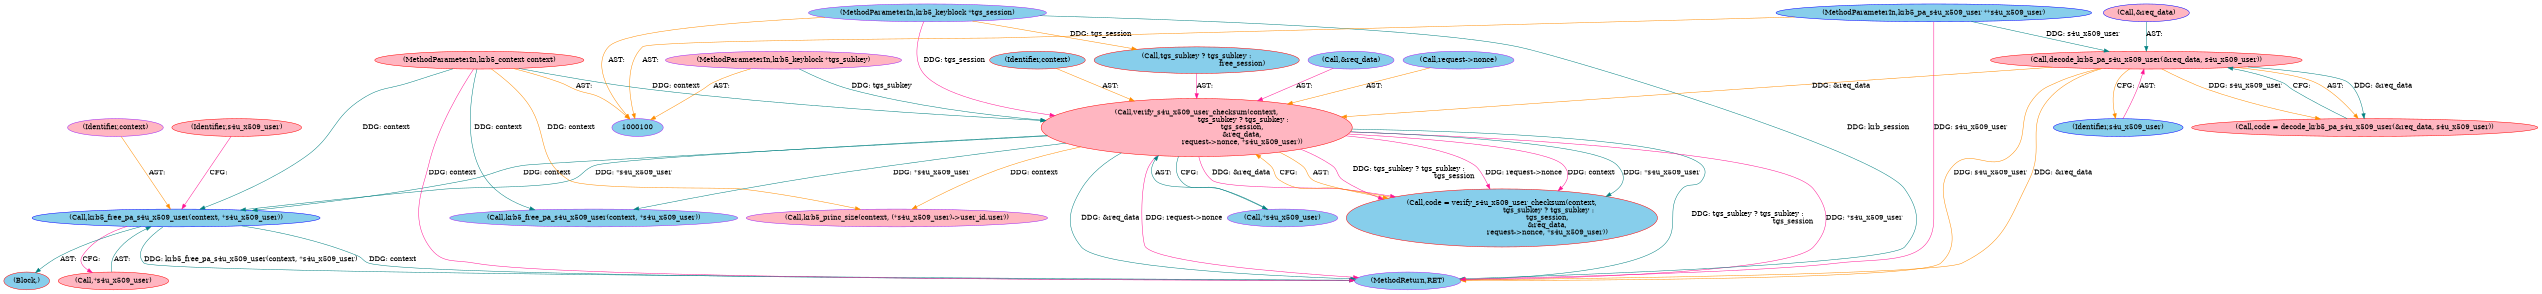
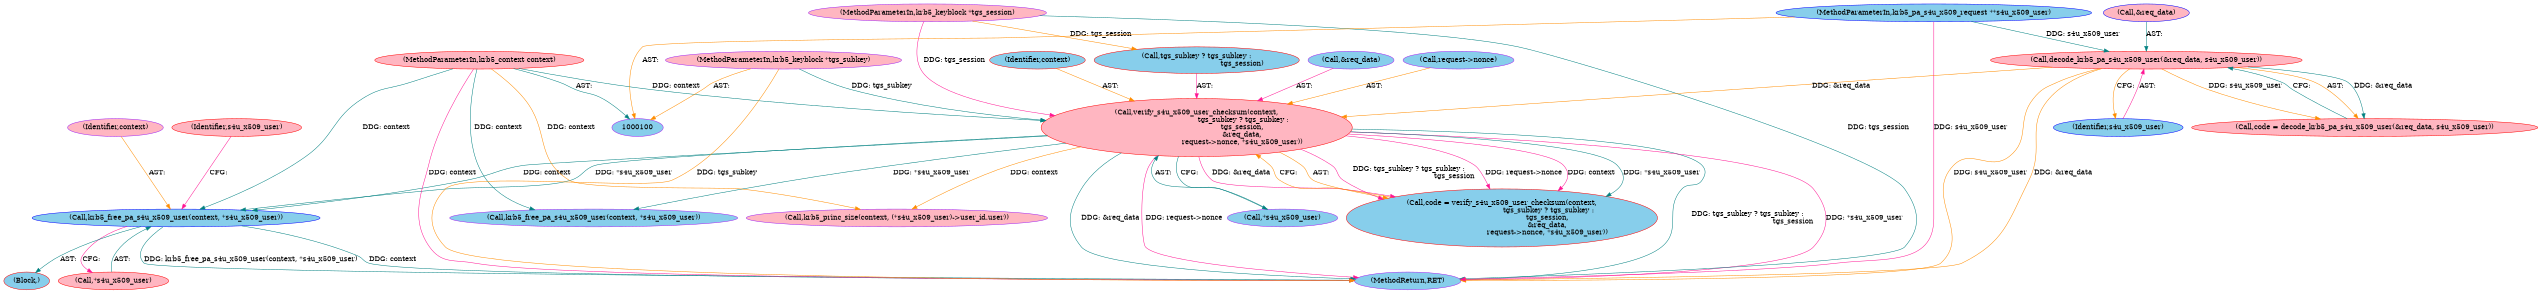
  digraph {
    node [color=red fillcolor=skyblue style=filled]
    edge [color=teal]
    n1 [color=blue label="(Call,krb5_free_pa_s4u_x509_user(context, *s4u_x509_user))"]
    n2 [fillcolor=lightpink label="(Call,*s4u_x509_user)"]
    n3 [color=purple label="(MethodReturn,RET)"]
    n4 [label="(Block,)"]
    n5 [fillcolor=lightpink label="(Call,verify_s4u_x509_user_checksum(context,\n                                          tgs_subkey ? tgs_subkey :\n                                         tgs_session,\n                                         &req_data,\n                                         request->nonce, *s4u_x509_user))"]
    n6 [label="(Call,code = verify_s4u_x509_user_checksum(context,\n                                          tgs_subkey ? tgs_subkey :\n                                         tgs_session,\n                                         &req_data,\n                                         request->nonce, *s4u_x509_user))"]
    n7 [color=purple label="(Call,krb5_free_pa_s4u_x509_user(context, *s4u_x509_user))"]
    n8 [color=purple fillcolor=lightpink label="(Call,krb5_princ_size(context, (*s4u_x509_user)->user_id.user))"]
    n9 [color=purple label="(Call,*s4u_x509_user)"]
    n10 [fillcolor=lightpink label="(MethodParameterIn,krb5_context context)"]
    1000100 [color=purple]
    n12 [color=purple fillcolor=lightpink label="(MethodParameterIn,krb5_keyblock *tgs_subkey)"]
-   n13 [label="(Call,tgs_subkey ? tgs_subkey :\n                                         free_session)"]
-   n14 [color=purple label="(MethodParameterIn,krb5_keyblock *tgs_session)"]
+   n13 [label="(Call,tgs_subkey ? tgs_subkey :\n                                         tgs_session)"]
+   n14 [color=purple fillcolor=lightpink label="(MethodParameterIn,krb5_keyblock *tgs_session)"]
    n15 [fillcolor=lightpink label="(Call,decode_krb5_pa_s4u_x509_user(&req_data, s4u_x509_user))"]
    n16 [fillcolor=lightpink label="(Call,code = decode_krb5_pa_s4u_x509_user(&req_data, s4u_x509_user))"]
    n17 [color=blue label="(Identifier,s4u_x509_user)"]
-   n18 [color=blue label="(MethodParameterIn,krb5_pa_s4u_x509_user **s4u_x509_user)"]
+   n18 [color=blue label="(MethodParameterIn,krb5_pa_s4u_x509_request **s4u_x509_user)"]
    n19 [color=blue fillcolor=lightpink label="(Call,&req_data)"]
    n20 [label="(Identifier,context)"]
    n21 [fillcolor=lightpink label="(Identifier,s4u_x509_user)"]
    n22 [color=purple label="(Call,&req_data)"]
    n23 [color=purple label="(Call,request->nonce)"]
    n24 [color=purple fillcolor=lightpink label="(Identifier,context)"]
    n1 -> n2 [color=deeppink label="CFG: "]
    n1 -> n3 [label="DDG: krb5_free_pa_s4u_x509_user(context, *s4u_x509_user)"]
    n1 -> n3 [label="DDG: context"]
    n1 -> n4 [label="AST: "]
    n2 -> n1 [label="AST: "]
    n5 -> n1 [label="DDG: context"]
    n5 -> n1 [label="DDG: *s4u_x509_user"]
    n5 -> n3 [color=deeppink label="DDG: request->nonce"]
    n5 -> n3 [label="DDG: tgs_subkey ? tgs_subkey :\n                                         tgs_session"]
    n5 -> n3 [color=deeppink label="DDG: *s4u_x509_user"]
    n5 -> n3 [label="DDG: &req_data"]
    n5 -> n6 [color=darkorange label="AST: "]
    n5 -> n6 [color=deeppink label="DDG: tgs_subkey ? tgs_subkey :\n                                         tgs_session"]
    n5 -> n6 [color=deeppink label="DDG: request->nonce"]
    n5 -> n6 [color=deeppink label="DDG: context"]
    n5 -> n6 [label="DDG: *s4u_x509_user"]
    n5 -> n6 [color=deeppink label="DDG: &req_data"]
    n5 -> n7 [label="DDG: *s4u_x509_user"]
    n5 -> n8 [color=darkorange label="DDG: context"]
    n5 -> n9 [label="CFG: "]
    n6 -> n5 [color=darkorange label="CFG: "]
    n9 -> n5 [label="AST: "]
    n10 -> n1 [label="DDG: context"]
    n10 -> n3 [color=deeppink label="DDG: context"]
    n10 -> n5 [label="DDG: context"]
    n10 -> n7 [label="DDG: context"]
    n10 -> n8 [color=darkorange label="DDG: context"]
-   n10 -> 1000100 [color=darkorange label="AST: "]
+   n10 -> 1000100 [label="AST: "]
+   n12 -> n3 [color=darkorange label="DDG: tgs_subkey"]
    n12 -> n5 [label="DDG: tgs_subkey"]
    n12 -> 1000100 [color=darkorange label="AST: "]
    n13 -> n5 [color=deeppink label="AST: "]
-   n14 -> n3 [label="DDG: krb_session"]
+   n14 -> n3 [label="DDG: tgs_session"]
    n14 -> n5 [color=deeppink label="DDG: tgs_session"]
-   n14 -> 1000100 [color=darkorange label="AST: "]
    n14 -> n13 [color=darkorange label="DDG: tgs_session"]
    n15 -> n3 [color=darkorange label="DDG: &req_data"]
    n15 -> n3 [color=darkorange label="DDG: s4u_x509_user"]
    n15 -> n5 [color=darkorange label="DDG: &req_data"]
    n15 -> n16 [color=darkorange label="AST: "]
    n15 -> n16 [label="DDG: &req_data"]
    n15 -> n16 [color=darkorange label="DDG: s4u_x509_user"]
    n15 -> n17 [color=darkorange label="CFG: "]
    n16 -> n15 [label="CFG: "]
    n17 -> n15 [color=deeppink label="AST: "]
    n18 -> n3 [color=deeppink label="DDG: s4u_x509_user"]
    n18 -> 1000100 [color=darkorange label="AST: "]
    n18 -> n15 [label="DDG: s4u_x509_user"]
    n19 -> n15 [label="AST: "]
    n20 -> n5 [color=darkorange label="AST: "]
    n21 -> n1 [color=deeppink label="CFG: "]
    n22 -> n5 [color=deeppink label="AST: "]
    n23 -> n5 [color=darkorange label="AST: "]
    n24 -> n1 [color=darkorange label="AST: "]
  }
